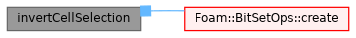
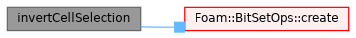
  digraph {
    rankdir=LR
    node [fontname=Helvetica fontsize=10 shape=box style=filled]
    n1 [color=gray40 fillcolor=grey60 fontcolor=black height=0.2 label=invertCellSelection width=0.4]
    n2 [color=red fillcolor="#FFF0F0" height=0.2 label="Foam::BitSetOps::create" width=0.4]
-   n2 -> n1 [color=steelblue1 fontname=Helvetica fontsize=10 labelfontname=Helvetica labelfontsize=10 style=solid arrowhead=box]
+   n1 -> n2 [color=steelblue1 fontname=Helvetica fontsize=10 labelfontname=Helvetica labelfontsize=10 style=solid arrowhead=box]
  }
